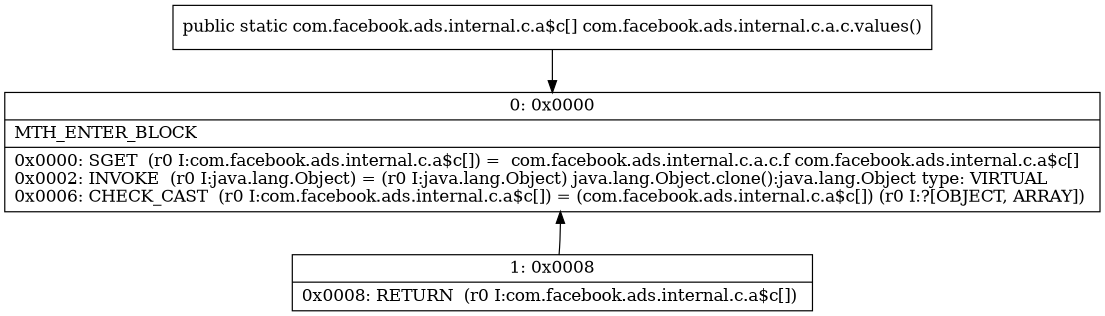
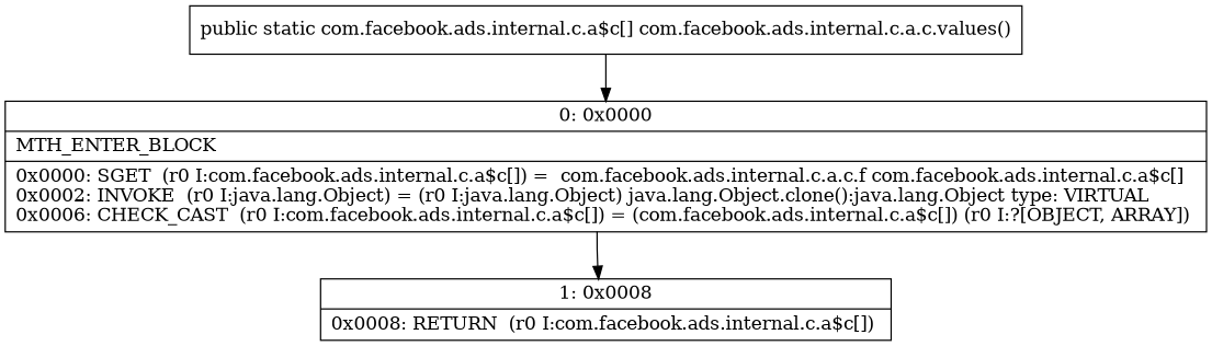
  digraph {
    node [shape=record]
    n1 [label="{0\:\ 0x0000|MTH_ENTER_BLOCK\l|0x0000: SGET  (r0 I:com.facebook.ads.internal.c.a$c[]) =  com.facebook.ads.internal.c.a.c.f com.facebook.ads.internal.c.a$c[] \l0x0002: INVOKE  (r0 I:java.lang.Object) = (r0 I:java.lang.Object) java.lang.Object.clone():java.lang.Object type: VIRTUAL \l0x0006: CHECK_CAST  (r0 I:com.facebook.ads.internal.c.a$c[]) = (com.facebook.ads.internal.c.a$c[]) (r0 I:?[OBJECT, ARRAY]) \l}"]
    n2 [label="{1\:\ 0x0008|0x0008: RETURN  (r0 I:com.facebook.ads.internal.c.a$c[]) \l}"]
    n3 [label="{public static com.facebook.ads.internal.c.a$c[] com.facebook.ads.internal.c.a.c.values() }"]
-   n2 -> n1
+   n1 -> n2
    n3 -> n1
  }
